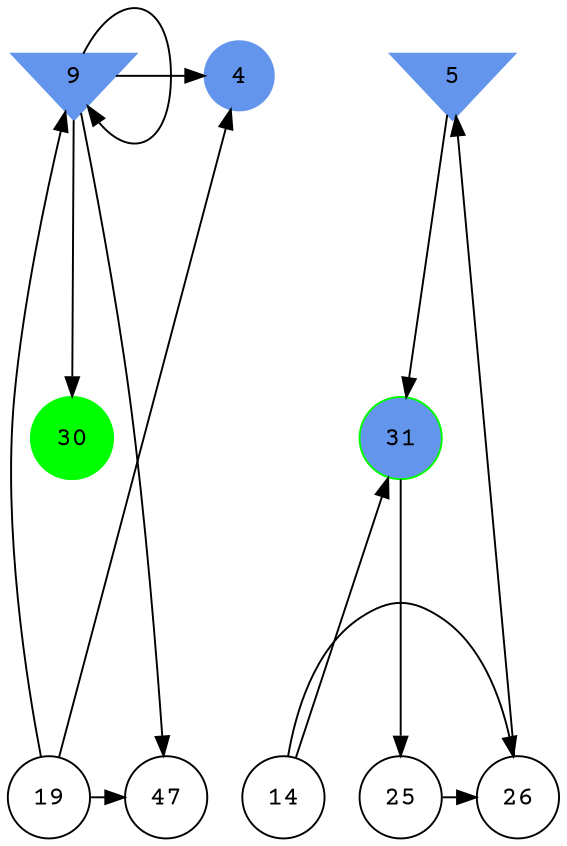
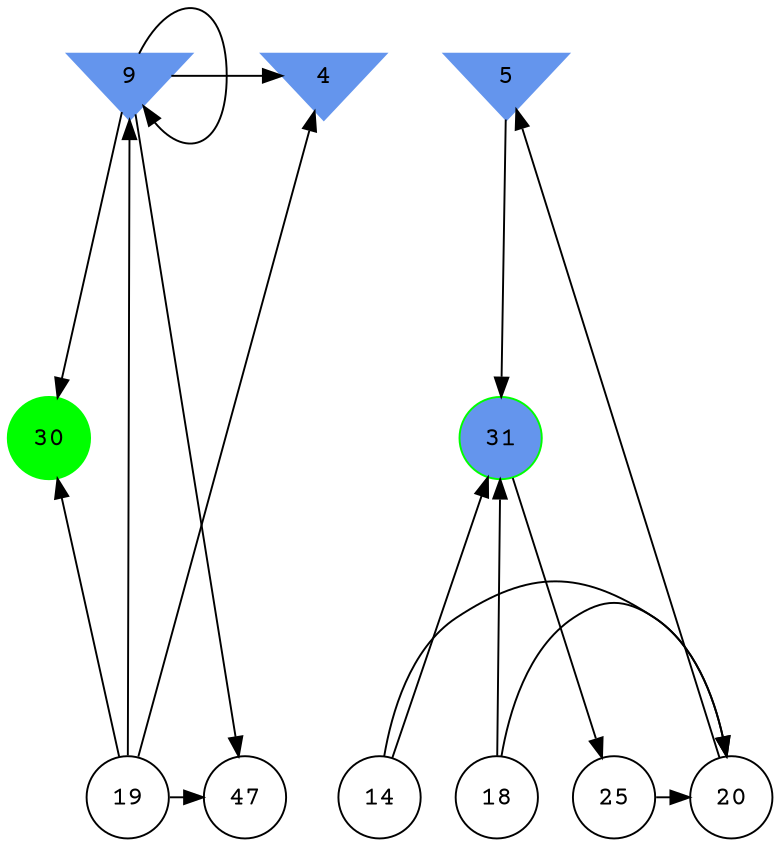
  digraph {
    fontname="Courier Prime"
    ranksep=2.0
    node [color=black fontname="Courier Prime" shape=circle]
    edge [fontname="Courier Prime"]
-   4 [color=cornflowerblue style=filled]
+   4 [color=cornflowerblue shape=invtriangle style=filled]
    5 [color=cornflowerblue shape=invtriangle style=filled]
    9 [color=cornflowerblue shape=invtriangle style=filled]
    14
    n5 [label=47]
+   18
    19
    25
-   26
+   26 [label=20]
    30 [color=green style=filled]
    31 [color=green fillcolor=cornflowerblue style=filled]
    subgraph sub_1 {
      rank=same
      4
      5
      9
    }
    subgraph sub_2 {
      rank=same
      14
      n5
+     18
      19
      25
      26
    }
    subgraph sub_3 {
      rank=same
      30
      31
    }
    5 -> 31
    9 -> 4
    9 -> 9
    9 -> n5
    9 -> 30
    14 -> 26
    14 -> 31
+   18 -> 26
+   18 -> 31
    19 -> 4
    19 -> 9
    19 -> n5
+   19 -> 30
    25 -> 26
    26 -> 5
    31 -> 25
  }
